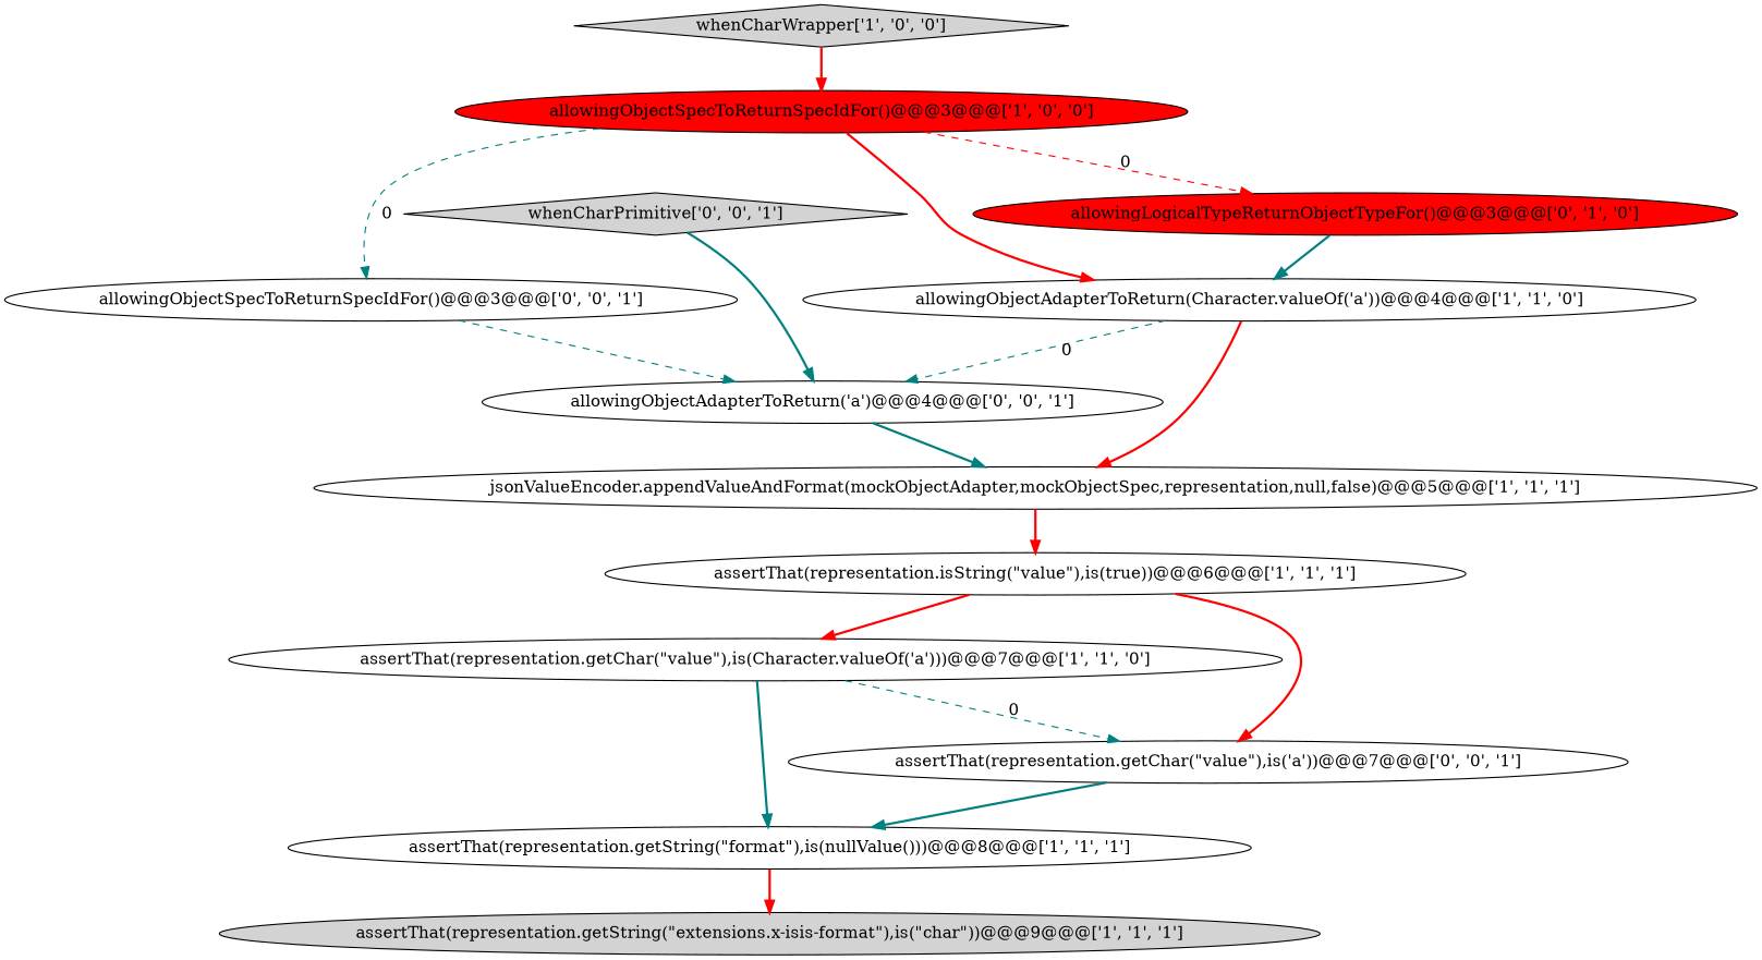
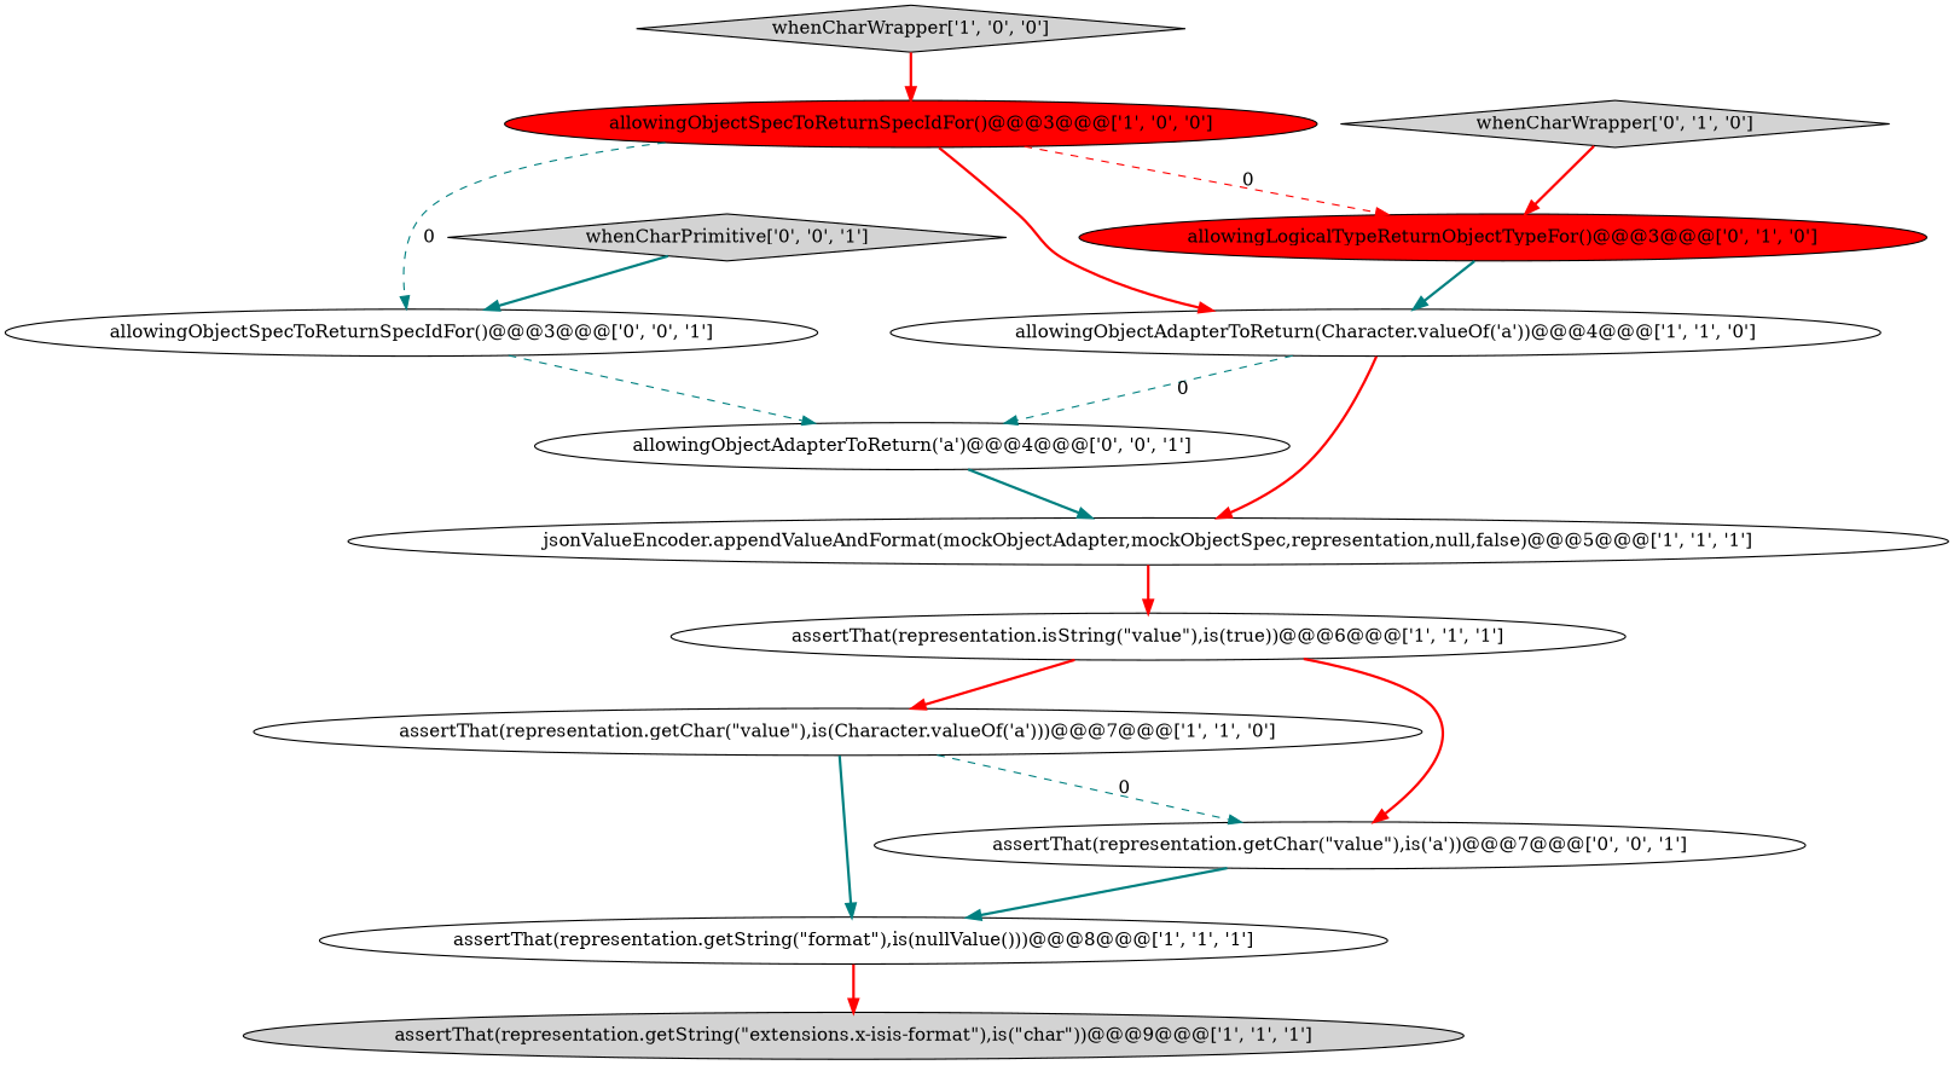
  digraph {
    node [fillcolor=white shape=ellipse style=filled]
    edge [color=teal style=bold]
    n1 [label="allowingObjectAdapterToReturn('a')@@@4@@@['0', '0', '1']"]
    n2 [label="jsonValueEncoder.appendValueAndFormat(mockObjectAdapter,mockObjectSpec,representation,null,false)@@@5@@@['1', '1', '1']"]
    n3 [label="assertThat(representation.isString(\"value\"),is(true))@@@6@@@['1', '1', '1']"]
    n4 [label="assertThat(representation.getChar(\"value\"),is(Character.valueOf('a')))@@@7@@@['1', '1', '0']"]
    n5 [label="assertThat(representation.getChar(\"value\"),is('a'))@@@7@@@['0', '0', '1']"]
    n6 [label="allowingObjectSpecToReturnSpecIdFor()@@@3@@@['0', '0', '1']"]
    n7 [label="allowingObjectAdapterToReturn(Character.valueOf('a'))@@@4@@@['1', '1', '0']"]
    n8 [label="assertThat(representation.getString(\"format\"),is(nullValue()))@@@8@@@['1', '1', '1']"]
    n9 [fillcolor=lightgray label="assertThat(representation.getString(\"extensions.x-isis-format\"),is(\"char\"))@@@9@@@['1', '1', '1']"]
    n10 [fillcolor=lightgray label="whenCharWrapper['1', '0', '0']" shape=diamond]
    n11 [fillcolor=red label="allowingObjectSpecToReturnSpecIdFor()@@@3@@@['1', '0', '0']"]
    n12 [fillcolor=red label="allowingLogicalTypeReturnObjectTypeFor()@@@3@@@['0', '1', '0']"]
+   n13 [fillcolor=lightgray label="whenCharWrapper['0', '1', '0']" shape=diamond]
    n14 [fillcolor=lightgray label="whenCharPrimitive['0', '0', '1']" shape=diamond]
    n1 -> n2
    n2 -> n3 [color=red]
    n3 -> n4 [color=red]
    n3 -> n5 [color=red]
    n4 -> n5 [label=0 style=dashed]
    n4 -> n8
    n5 -> n8
    n6 -> n1 [style=dashed]
    n7 -> n1 [label=0 style=dashed]
    n7 -> n2 [color=red]
    n8 -> n9 [color=red]
    n10 -> n11 [color=red]
    n11 -> n6 [label=0 style=dashed]
    n11 -> n7 [color=red]
    n11 -> n12 [color=red label=0 style=dashed]
    n12 -> n7
-   n14 -> n1
+   n13 -> n12 [color=red]
+   n14 -> n6
  }
